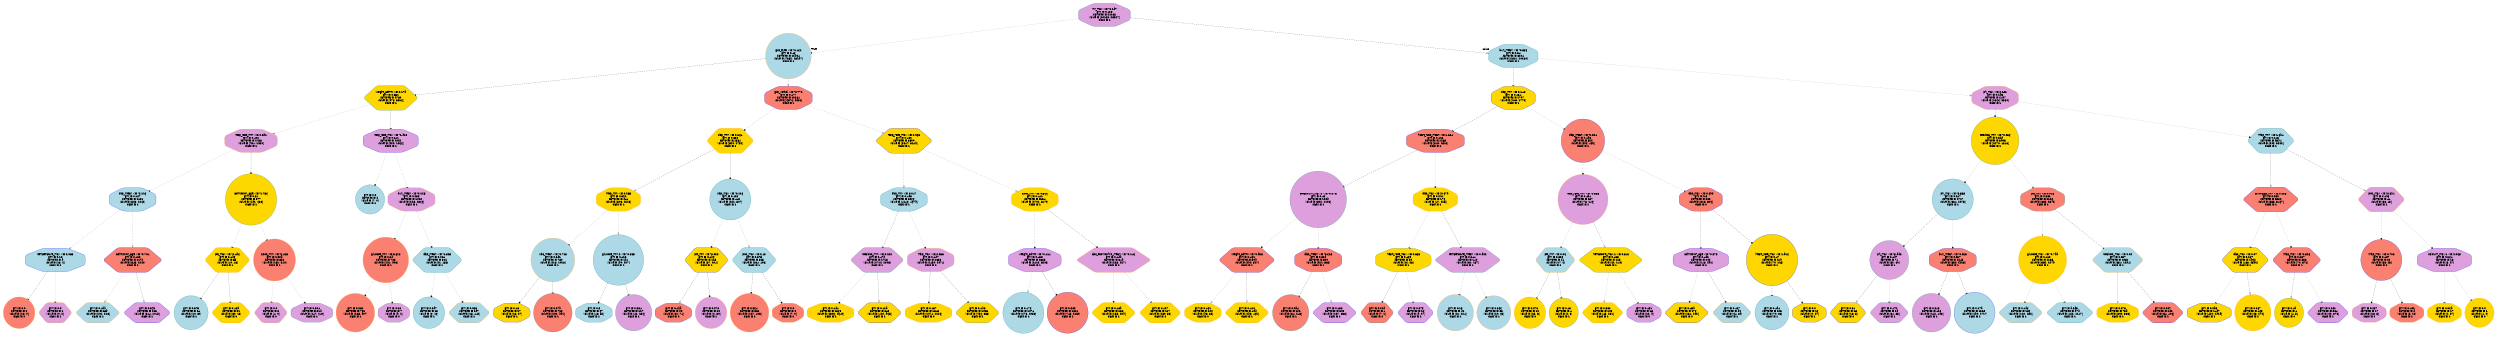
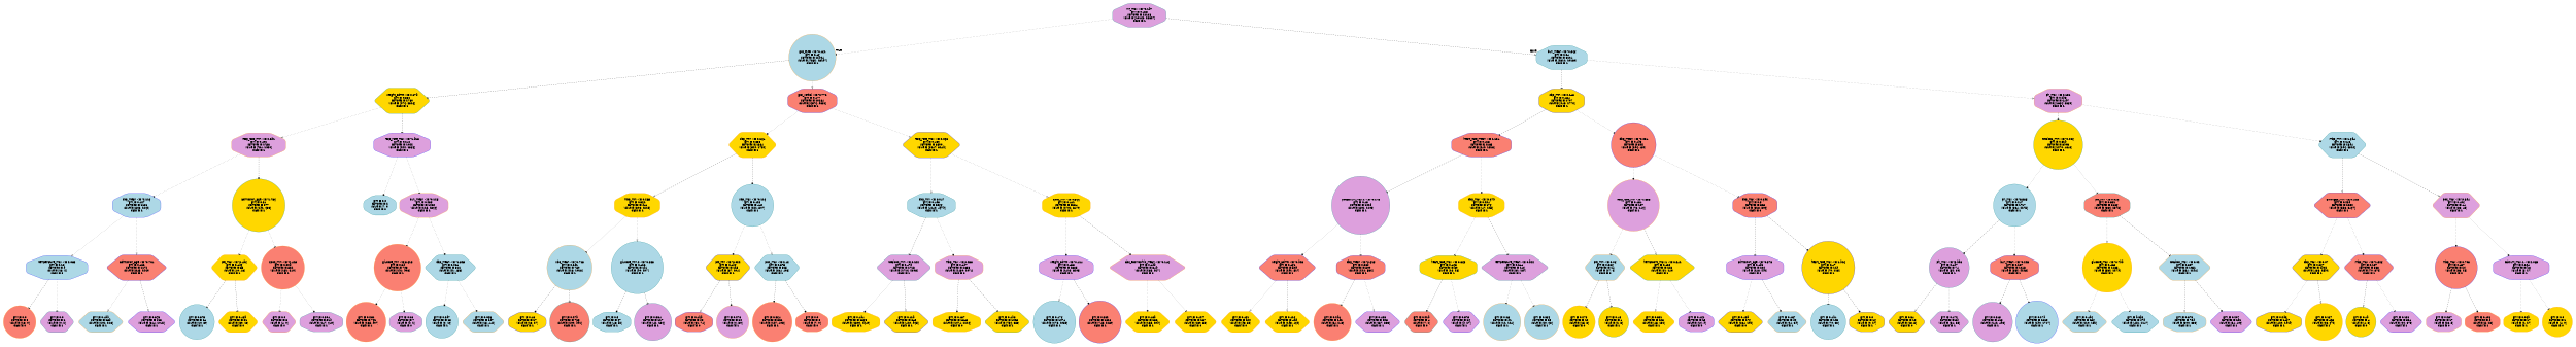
  digraph {
    node [color=darkorange fillcolor=gold fontname=helvetica shape=hexagon style="filled, rounded"]
    edge [arrowhead=tee fontname=helvetica style=dotted]
    n1 [color=teal fillcolor=plum label="inr_max <= -0.197\ngini = 0.423\nsamples = 21168\nvalue = [10163, 23327]\nclass = 1" shape=octagon]
    n2 [fillcolor=lightblue label="gcs_eyes <= -0.461\ngini = 0.46\nsamples = 12964\nvalue = [7352, 13197]\nclass = 1" shape=circle]
    n3 [color=teal fillcolor=lightblue label="bun_mean <= -0.566\ngini = 0.34\nsamples = 8204\nvalue = [2811, 10130]\nclass = 1" shape=octagon]
    n4 [color=teal label="weight_admit <= 0.179\ngini = 0.351\nsamples = 2780\nvalue = [976, 3316]\nclass = 1"]
    n5 [color=blue fillcolor=salmon label="gcs_verbal <= -0.772\ngini = 0.477\nsamples = 10184\nvalue = [6376, 9881]\nclass = 1" shape=octagon]
    n6 [color=blue label="sbp_min <= 0.148\ngini = 0.454\nsamples = 1707\nvalue = [945, 1770]\nclass = 1" shape=octagon]
    n7 [fillcolor=plum label="ph_max <= 0.152\ngini = 0.298\nsamples = 6497\nvalue = [1866, 8360]\nclass = 1" shape=octagon]
    n8 [fillcolor=plum label="resp_rate_min <= 0.391\ngini = 0.402\nsamples = 1758\nvalue = [754, 1950]\nclass = 1" shape=octagon]
    n9 [color=blue fillcolor=plum label="resp_rate_max <= -1.918\ngini = 0.241\nsamples = 1022\nvalue = [222, 1366]\nclass = 1" shape=octagon]
    n10 [label="sbp_min <= 0.264\ngini = 0.358\nsamples = 1384\nvalue = [529, 1732]\nclass = 1"]
    n11 [color=blue label="resp_rate_max <= 0.063\ngini = 0.486\nsamples = 8800\nvalue = [5847, 8149]\nclass = 1"]
    n12 [color=blue fillcolor=lightblue label="sbp_mean <= -2.116\ngini = 0.427\nsamples = 1181\nvalue = [563, 1262]\nclass = 1" shape=octagon]
    n13 [color=teal label="admission_age <= -1.786\ngini = 0.34\nsamples = 577\nvalue = [191, 688]\nclass = 1" shape=circle]
-   n14 [color=teal fillcolor=lightblue label="gini = 0.0\nsamples = 2\nvalue = [7, 0]\nclass = 0" shape=circle]
+   n14 [color=teal fillcolor=lightblue label="gini = 0.0\nsamples = 2\nvalue = [7, 0]\nclass = 0" shape=octagon]
    n15 [fillcolor=plum label="bun_mean <= -0.125\ngini = 0.235\nsamples = 1020\nvalue = [215, 1366]\nclass = 1" shape=octagon]
    n16 [color=blue fillcolor=lightblue label="temperature_max <= 2.083\ngini = 0.18\nsamples = 9\nvalue = [18, 2]\nclass = 0" shape=octagon]
    n17 [color=blue fillcolor=salmon label="admission_age <= -0.704\ngini = 0.422\nsamples = 1172\nvalue = [545, 1260]\nclass = 1"]
    n18 [label="ptt_max <= -0.496\ngini = 0.496\nsamples = 55\nvalue = [40, 48]\nclass = 1"]
    n19 [fillcolor=salmon label="spo2_min <= -6.425\ngini = 0.309\nsamples = 522\nvalue = [151, 640]\nclass = 1" shape=circle]
    n20 [fillcolor=salmon label="gini = 0.0\nsamples = 8\nvalue = [18, 0]\nclass = 0" shape=circle]
-   n21 [fillcolor=plum label="gini = 0.0\nsamples = 1\nvalue = [0, 2]\nclass = 1"]
+   n21 [color=teal fillcolor=plum label="gini = 0.0\nsamples = 1\nvalue = [0, 2]\nclass = 1"]
    n22 [fillcolor=lightblue label="gini = 0.499\nsamples = 259\nvalue = [201, 218]\nclass = 1"]
    n23 [color=blue fillcolor=plum label="gini = 0.373\nsamples = 913\nvalue = [344, 1042]\nclass = 1"]
    n24 [color=teal fillcolor=lightblue label="gini = 0.375\nsamples = 24\nvalue = [10, 30]\nclass = 1" shape=circle]
    n25 [label="gini = 0.469\nsamples = 31\nvalue = [30, 18]\nclass = 0"]
    n26 [fillcolor=plum label="gini = 0.0\nsamples = 3\nvalue = [4, 0]\nclass = 0"]
    n27 [color=teal fillcolor=plum label="gini = 0.304\nsamples = 519\nvalue = [147, 640]\nclass = 1" shape=octagon]
    n28 [fillcolor=salmon label="glucose_min <= 3.613\ngini = 0.29\nsamples = 708\nvalue = [194, 908]\nclass = 1" shape=circle]
    n29 [color=teal fillcolor=lightblue label="dbp_mean <= -1.525\ngini = 0.084\nsamples = 312\nvalue = [21, 458]\nclass = 1"]
    n30 [fillcolor=salmon label="gini = 0.281\nsamples = 701\nvalue = [185, 907]\nclass = 1" shape=circle]
    n31 [color=teal fillcolor=plum label="gini = 0.18\nsamples = 7\nvalue = [9, 1]\nclass = 0" shape=octagon]
    n32 [color=teal fillcolor=lightblue label="gini = 0.397\nsamples = 15\nvalue = [6, 16]\nclass = 1" shape=circle]
    n33 [fillcolor=lightblue label="gini = 0.063\nsamples = 297\nvalue = [15, 442]\nclass = 1"]
    n34 [label="mbp_min <= 0.235\ngini = 0.321\nsamples = 944\nvalue = [308, 1225]\nclass = 1" shape=octagon]
    n35 [color=teal fillcolor=lightblue label="sbp_max <= -0.116\ngini = 0.423\nsamples = 440\nvalue = [221, 507]\nclass = 1" shape=circle]
    n36 [color=teal fillcolor=lightblue label="dbp_min <= 0.047\ngini = 0.498\nsamples = 5566\nvalue = [4146, 4679]\nclass = 1" shape=octagon]
    n37 [label="spo2_min <= 0.566\ngini = 0.441\nsamples = 3234\nvalue = [1701, 3470]\nclass = 1" shape=octagon]
    n38 [fillcolor=lightblue label="wbc_mean <= -0.713\ngini = 0.291\nsamples = 750\nvalue = [218, 1018]\nclass = 1" shape=circle]
    n39 [color=teal fillcolor=lightblue label="glucose_min.2 <= -0.333\ngini = 0.422\nsamples = 194\nvalue = [90, 207]\nclass = 1" shape=circle]
    n40 [color=blue label="ptt_min <= -0.022\ngini = 0.496\nsamples = 115\nvalue = [87, 104]\nclass = 1"]
    n41 [color=teal fillcolor=lightblue label="po2_max <= 2.42\ngini = 0.375\nsamples = 325\nvalue = [134, 403]\nclass = 1"]
    n42 [color=blue label="gini = 0.48\nsamples = 27\nvalue = [18, 27]\nclass = 1" shape=octagon]
    n43 [color=teal fillcolor=salmon label="gini = 0.279\nsamples = 723\nvalue = [200, 991]\nclass = 1" shape=circle]
    n44 [color=teal fillcolor=lightblue label="gini = 0.5\nsamples = 67\nvalue = [48, 51]\nclass = 1" shape=octagon]
    n45 [color=teal fillcolor=plum label="gini = 0.334\nsamples = 127\nvalue = [42, 156]\nclass = 1" shape=circle]
    n46 [color=blue fillcolor=salmon label="gini = 0.499\nsamples = 95\nvalue = [81, 74]\nclass = 0" shape=octagon]
    n47 [fillcolor=plum label="gini = 0.278\nsamples = 20\nvalue = [6, 30]\nclass = 1" shape=circle]
    n48 [fillcolor=salmon label="gini = 0.364\nsamples = 322\nvalue = [127, 403]\nclass = 1" shape=circle]
    n49 [fillcolor=salmon label="gini = 0.0\nsamples = 3\nvalue = [7, 0]\nclass = 0" shape=octagon]
    n50 [color=teal fillcolor=plum label="totalco2_min <= 0.122\ngini = 0.479\nsamples = 2713\nvalue = [1716, 2605]\nclass = 1"]
    n51 [fillcolor=plum label="mbp_max <= 0.238\ngini = 0.497\nsamples = 2853\nvalue = [2430, 2074]\nclass = 0" shape=octagon]
    n52 [color=blue fillcolor=plum label="weight_admit <= -0.414\ngini = 0.425\nsamples = 2885\nvalue = [1416, 3203]\nclass = 1" shape=octagon]
    n53 [fillcolor=plum label="abs_eosinophils_mean <= -0.146\ngini = 0.499\nsamples = 349\nvalue = [285, 267]\nclass = 0"]
    n54 [label="gini = 0.494\nsamples = 1868\nvalue = [1306, 1640]\nclass = 1" shape=octagon]
    n55 [color=blue label="gini = 0.419\nsamples = 845\nvalue = [410, 965]\nclass = 1"]
    n56 [label="gini = 0.487\nsamples = 1848\nvalue = [1674, 1216]\nclass = 0" shape=octagon]
    n57 [color=teal label="gini = 0.498\nsamples = 1005\nvalue = [756, 858]\nclass = 1"]
    n58 [color=teal fillcolor=lightblue label="gini = 0.476\nsamples = 1074\nvalue = [673, 1053]\nclass = 1" shape=circle]
    n59 [color=blue fillcolor=salmon label="gini = 0.382\nsamples = 1811\nvalue = [743, 2150]\nclass = 1" shape=circle]
    n60 [label="gini = 0.489\nsamples = 232\nvalue = [155, 209]\nclass = 1"]
    n61 [label="gini = 0.427\nsamples = 117\nvalue = [130, 58]\nclass = 0"]
    n62 [color=blue fillcolor=salmon label="heart_rate_mean <= 1.154\ngini = 0.415\nsamples = 1185\nvalue = [549, 1318]\nclass = 1" shape=octagon]
    n63 [color=blue fillcolor=salmon label="dbp_mean <= -0.054\ngini = 0.498\nsamples = 522\nvalue = [396, 452]\nclass = 1" shape=circle]
    n64 [color=teal label="totalco2_min <= -0.086\ngini = 0.329\nsamples = 3903\nvalue = [1270, 4848]\nclass = 1" shape=circle]
    n65 [color=teal fillcolor=lightblue label="mbp_min <= 1.694\ngini = 0.248\nsamples = 2594\nvalue = [596, 3512]\nclass = 1"]
    n66 [color=teal fillcolor=plum label="potassium_max.1 <= -0.273\ngini = 0.43\nsamples = 1009\nvalue = [502, 1103]\nclass = 1" shape=circle]
    n67 [label="dbp_max <= -0.679\ngini = 0.294\nsamples = 176\nvalue = [47, 215]\nclass = 1" shape=octagon]
    n68 [fillcolor=plum label="resp_rate_min <= -1.333\ngini = 0.454\nsamples = 137\nvalue = [78, 146]\nclass = 1" shape=circle]
    n69 [color=blue fillcolor=salmon label="dbp_max <= 0.692\ngini = 0.5\nsamples = 385\nvalue = [318, 306]\nclass = 0" shape=octagon]
    n70 [color=blue fillcolor=salmon label="weight_admit <= -0.928\ngini = 0.461\nsamples = 509\nvalue = [291, 517]\nclass = 1"]
    n71 [color=blue fillcolor=salmon label="dbp_mean <= -0.615\ngini = 0.389\nsamples = 500\nvalue = [211, 586]\nclass = 1" shape=octagon]
    n72 [color=teal label="heart_rate_max <= 0.863\ngini = 0.463\nsamples = 30\nvalue = [16, 28]\nclass = 1" shape=octagon]
    n73 [color=teal fillcolor=plum label="temperature_mean <= 0.922\ngini = 0.244\nsamples = 146\nvalue = [31, 187]\nclass = 1"]
-   n74 [label="gini = 0.461\nsamples = 100\nvalue = [98, 55]\nclass = 0" shape=octagon]
+   n74 [label="gini = 0.461\nsamples = 100\nvalue = [98, 55]\nclass = 0"]
    n75 [label="gini = 0.416\nsamples = 409\nvalue = [193, 462]\nclass = 1"]
-   n76 [color=teal fillcolor=salmon label="gini = 0.294\nsamples = 192\nvalue = [54, 248]\nclass = 1" shape=circle]
+   n76 [fillcolor=salmon label="gini = 0.294\nsamples = 192\nvalue = [54, 248]\nclass = 1" shape=circle]
    n77 [color=blue fillcolor=plum label="gini = 0.433\nsamples = 308\nvalue = [157, 338]\nclass = 1"]
    n78 [color=teal fillcolor=salmon label="gini = 0.219\nsamples = 4\nvalue = [7, 1]\nclass = 0"]
    n79 [color=blue fillcolor=plum label="gini = 0.375\nsamples = 26\nvalue = [9, 27]\nclass = 1"]
    n80 [fillcolor=lightblue label="gini = 0.15\nsamples = 91\nvalue = [11, 124]\nclass = 1" shape=circle]
    n81 [fillcolor=lightblue label="gini = 0.366\nsamples = 55\nvalue = [20, 63]\nclass = 1" shape=circle]
    n82 [fillcolor=lightblue label="ptt_min <= 0.06\ngini = 0.386\nsamples = 14\nvalue = [17, 6]\nclass = 0"]
    n83 [color=teal label="hematocrit_max.1 <= 0.541\ngini = 0.423\nsamples = 123\nvalue = [61, 140]\nclass = 1"]
    n84 [color=blue fillcolor=plum label="admission_age <= -0.373\ngini = 0.492\nsamples = 266\nvalue = [248, 191]\nclass = 0" shape=octagon]
    n85 [color=blue label="heart_rate_max <= 1.916\ngini = 0.47\nsamples = 119\nvalue = [70, 115]\nclass = 1" shape=circle]
    n86 [label="gini = 0.278\nsamples = 10\nvalue = [15, 3]\nclass = 0" shape=circle]
    n87 [color=teal label="gini = 0.48\nsamples = 4\nvalue = [2, 3]\nclass = 1" shape=circle]
    n88 [label="gini = 0.381\nsamples = 108\nvalue = [45, 131]\nclass = 1"]
    n89 [color=blue fillcolor=plum label="gini = 0.461\nsamples = 15\nvalue = [16, 9]\nclass = 0" shape=octagon]
    n90 [color=blue label="gini = 0.459\nsamples = 176\nvalue = [184, 102]\nclass = 0"]
    n91 [fillcolor=lightblue label="gini = 0.487\nsamples = 90\nvalue = [64, 89]\nclass = 1"]
    n92 [color=teal fillcolor=lightblue label="gini = 0.494\nsamples = 103\nvalue = [70, 88]\nclass = 1" shape=circle]
    n93 [color=blue label="gini = 0.0\nsamples = 16\nvalue = [0, 27]\nclass = 1" shape=octagon]
    n94 [color=teal fillcolor=lightblue label="ph_max <= -3.585\ngini = 0.247\nsamples = 1717\nvalue = [384, 2275]\nclass = 1" shape=circle]
    n95 [color=teal fillcolor=salmon label="ptt_min <= 0.046\ngini = 0.381\nsamples = 2186\nvalue = [886, 2573]\nclass = 1" shape=octagon]
    n96 [color=blue fillcolor=salmon label="aniongap_min <= 0.425\ngini = 0.239\nsamples = 2550\nvalue = [558, 3467]\nclass = 1"]
    n97 [fillcolor=plum label="po2_max <= -0.394\ngini = 0.496\nsamples = 44\nvalue = [38, 45]\nclass = 1"]
    n98 [color=teal fillcolor=plum label="ph_max <= -5.998\ngini = 0.497\nsamples = 74\nvalue = [52, 60]\nclass = 1" shape=circle]
    n99 [color=blue fillcolor=salmon label="bun_mean <= -0.223\ngini = 0.227\nsamples = 1643\nvalue = [332, 2215]\nclass = 1" shape=octagon]
    n100 [label="glucose_max <= -0.799\ngini = 0.415\nsamples = 1135\nvalue = [532, 1279]\nclass = 1" shape=circle]
    n101 [fillcolor=lightblue label="totalco2_max <= 0.02\ngini = 0.337\nsamples = 1051\nvalue = [354, 1294]\nclass = 1"]
    n102 [color=blue label="gini = 0.34\nsamples = 15\nvalue = [18, 5]\nclass = 0"]
    n103 [color=teal fillcolor=plum label="gini = 0.472\nsamples = 59\nvalue = [34, 55]\nclass = 1"]
    n104 [color=teal fillcolor=plum label="gini = 0.345\nsamples = 418\nvalue = [142, 498]\nclass = 1" shape=circle]
    n105 [color=blue fillcolor=lightblue label="gini = 0.179\nsamples = 1225\nvalue = [190, 1717]\nclass = 1" shape=circle]
    n106 [fillcolor=lightblue label="gini = 0.496\nsamples = 156\nvalue = [110, 132]\nclass = 1"]
    n107 [color=teal fillcolor=lightblue label="gini = 9.393\nsamples = 979\nvalue = [422, 1147]\nclass = 1"]
-   n108 [label="gini = 0.378\nsamples = 759\nvalue = [300, 888]\nclass = 1" shape=octagon]
-   n109 [color=blue fillcolor=salmon label="gini = 0.207\nsamples = 292\nvalue = [54, 406]\nclass = 1"]
+   n108 [fillcolor=lightblue label="gini = 0.378\nsamples = 759\nvalue = [300, 888]\nclass = 1" shape=octagon]
+   n109 [color=blue fillcolor=plum label="gini = 0.207\nsamples = 292\nvalue = [54, 406]\nclass = 1"]
    n110 [color=blue label="dbp_max <= 0.07\ngini = 0.267\nsamples = 1962\nvalue = [488, 2591]\nclass = 1"]
    n111 [color=blue fillcolor=salmon label="mbp_max <= -1.526\ngini = 0.137\nsamples = 588\nvalue = [70, 876]\nclass = 1"]
    n112 [color=blue fillcolor=salmon label="mbp_max <= 0.708\ngini = 0.457\nsamples = 26\nvalue = [33, 18]\nclass = 0" shape=circle]
    n113 [color=blue fillcolor=plum label="calcium_max.1 <= 2.065\ngini = 0.264\nsamples = 18\nvalue = [5, 27]\nclass = 1" shape=octagon]
    n114 [color=blue label="gini = 0.295\nsamples = 1497\nvalue = [420, 1919]\nclass = 1" shape=octagon]
    n115 [label="gini = 0.167\nsamples = 465\nvalue = [68, 672]\nclass = 1" shape=circle]
    n116 [color=teal label="gini = 0.49\nsamples = 4\nvalue = [4, 3]\nclass = 0" shape=circle]
    n117 [color=blue fillcolor=plum label="gini = 0.131\nsamples = 584\nvalue = [66, 873]\nclass = 1"]
    n118 [fillcolor=plum label="gini = 0.257\nsamples = 17\nvalue = [28, 5]\nclass = 0" shape=octagon]
    n119 [fillcolor=salmon label="gini = 0.401\nsamples = 9\nvalue = [5, 13]\nclass = 1" shape=octagon]
    n120 [label="gini = 0.069\nsamples = 17\nvalue = [1, 27]\nclass = 1" shape=octagon]
    n121 [label="gini = 0.0\nsamples = 1\nvalue = [4, 0]\nclass = 0" shape=circle]
    n1 -> n2 [headlabel=True labelangle=45 labeldistance=2.5]
    n1 -> n3 [arrowhead=onormal headlabel=False labelangle=-45 labeldistance=2.5 style=dashed]
    n2 -> n4 [style=dashed]
    n2 -> n5 [arrowhead=onormal]
    n3 -> n6 [style=dashed]
    n3 -> n7 [arrowhead=onormal]
    n4 -> n8 [arrowhead=onormal]
    n4 -> n9 [style=dashed]
    n5 -> n10 [arrowhead=dot]
    n5 -> n11 [arrowhead=onormal]
    n6 -> n62 [style=dashed]
    n6 -> n63
    n7 -> n64 [arrowhead=dot style=dashed]
    n7 -> n65 [arrowhead=dot]
    n8 -> n12
    n8 -> n13 [arrowhead=dot style=dashed]
    n9 -> n14 [arrowhead=dot]
    n9 -> n15
    n10 -> n34 [arrowhead=onormal style=dashed]
    n10 -> n35 [arrowhead=dot style=dashed]
    n11 -> n36 [arrowhead=onormal]
    n11 -> n37 [arrowhead=onormal]
    n12 -> n16 [arrowhead=onormal]
    n12 -> n17 [arrowhead=onormal]
    n13 -> n18
    n13 -> n19
    n15 -> n28
    n15 -> n29 [arrowhead=dot]
    n16 -> n20 [style=dashed]
    n16 -> n21
    n17 -> n22 [arrowhead=onormal]
    n17 -> n23 [arrowhead=onormal style=dashed]
    n18 -> n24 [style=dashed]
    n18 -> n25 [style=dashed]
    n19 -> n26
    n19 -> n27 [arrowhead=dot]
    n28 -> n30 [arrowhead=dot]
    n28 -> n31 [arrowhead=dot]
    n29 -> n32 [arrowhead=dot]
    n29 -> n33 [arrowhead=dot]
    n34 -> n38
    n34 -> n39 [arrowhead=onormal]
    n35 -> n40 [arrowhead=dot]
    n35 -> n41 [arrowhead=onormal]
    n36 -> n50 [style=dashed]
    n36 -> n51 [arrowhead=dot]
    n37 -> n52 [arrowhead=dot]
    n37 -> n53 [arrowhead=dot style=dashed]
    n38 -> n42 [arrowhead=dot style=dashed]
    n38 -> n43 [style=dashed]
    n39 -> n44 [arrowhead=dot style=dashed]
    n39 -> n45 [style=dashed]
    n40 -> n46 [arrowhead=onormal style=dashed]
    n40 -> n47 [arrowhead=dot style=dashed]
    n41 -> n48 [arrowhead=dot style=dashed]
    n41 -> n49 [arrowhead=dot style=dashed]
    n50 -> n54 [arrowhead=dot]
    n50 -> n55 [arrowhead=onormal style=dashed]
    n51 -> n56 [arrowhead=dot style=dashed]
    n51 -> n57 [style=dashed]
    n52 -> n58 [arrowhead=onormal]
    n52 -> n59 [arrowhead=dot style=dashed]
    n53 -> n60 [arrowhead=dot]
    n53 -> n61
    n62 -> n66 [style=dashed]
    n62 -> n67 [arrowhead=dot]
    n63 -> n68 [arrowhead=dot]
    n63 -> n69
    n64 -> n94 [arrowhead=dot]
    n64 -> n95
    n65 -> n96 [arrowhead=onormal style=dashed]
    n65 -> n97 [arrowhead=onormal style=dashed]
    n66 -> n70 [arrowhead=dot]
    n66 -> n71
    n67 -> n72
    n67 -> n73 [style=dashed]
    n68 -> n82
    n68 -> n83 [arrowhead=onormal style=dashed]
    n69 -> n84 [style=dashed]
    n69 -> n85 [arrowhead=dot style=dashed]
    n70 -> n74 [arrowhead=onormal]
    n70 -> n75 [arrowhead=onormal style=dashed]
    n71 -> n76 [style=dashed]
    n71 -> n77 [arrowhead=onormal]
    n72 -> n78 [arrowhead=dot style=dashed]
    n72 -> n79
    n73 -> n80
    n73 -> n81
    n82 -> n86 [style=dashed]
    n82 -> n87 [style=dashed]
    n83 -> n88 [arrowhead=onormal]
    n83 -> n89
    n84 -> n90 [arrowhead=dot]
    n84 -> n91 [arrowhead=dot style=dashed]
    n85 -> n92 [style=dashed]
    n85 -> n93 [arrowhead=dot style=dashed]
    n94 -> n98 [arrowhead=dot style=dashed]
    n94 -> n99 [arrowhead=dot]
    n95 -> n100 [arrowhead=onormal]
    n95 -> n101 [style=dashed]
    n96 -> n110
    n96 -> n111 [arrowhead=dot]
    n97 -> n112 [arrowhead=dot]
    n97 -> n113 [arrowhead=dot]
    n98 -> n102 [arrowhead=onormal style=dashed]
    n98 -> n103
    n99 -> n104 [arrowhead=dot style=dashed]
    n99 -> n105 [style=dashed]
    n100 -> n106
    n100 -> n107
    n101 -> n108 [arrowhead=onormal style=dashed]
    n101 -> n109 [arrowhead=dot style=dashed]
    n110 -> n114
    n110 -> n115 [arrowhead=onormal style=dashed]
    n111 -> n116 [arrowhead=onormal style=dashed]
    n111 -> n117
    n112 -> n118 [arrowhead=dot style=dashed]
    n112 -> n119 [arrowhead=dot style=dashed]
    n113 -> n120
    n113 -> n121
  }
